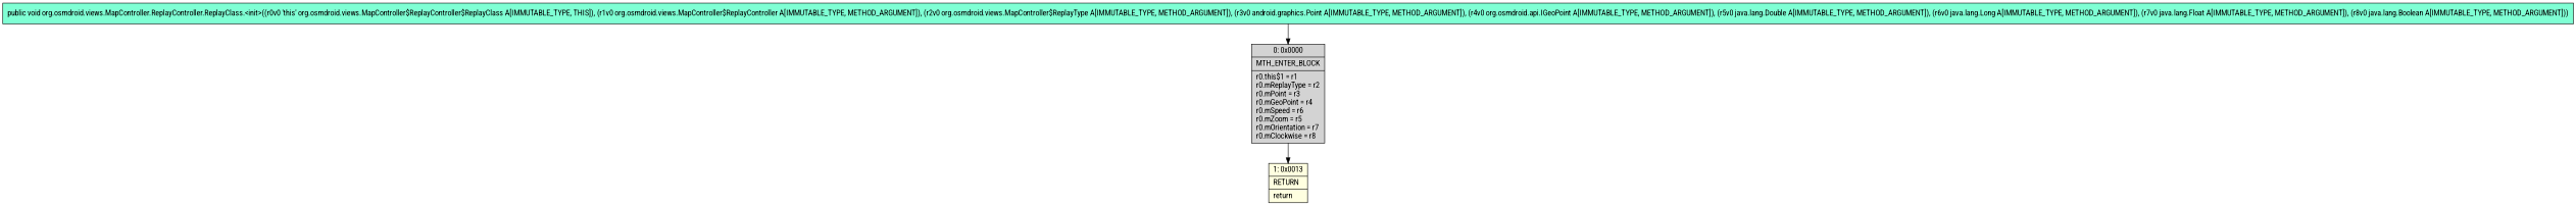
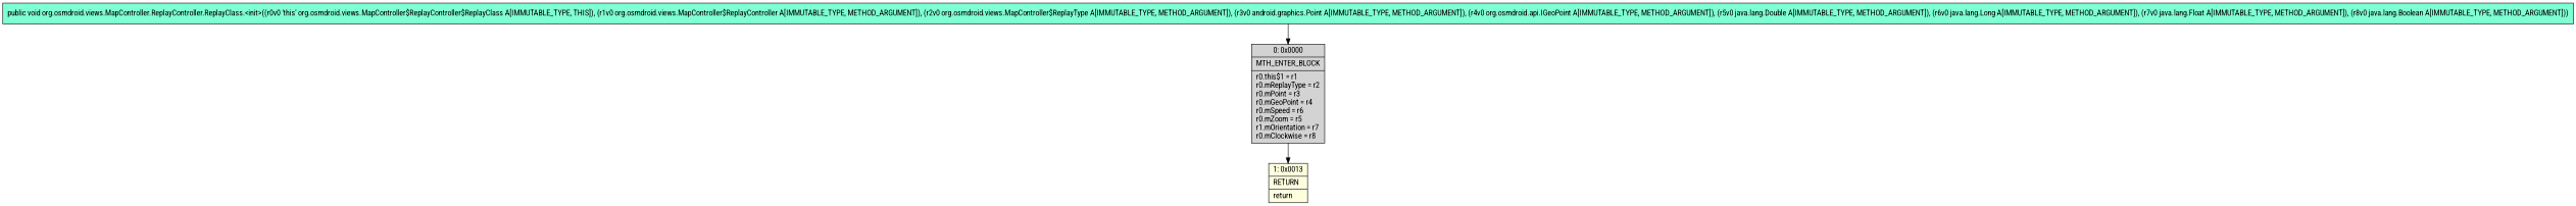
  digraph {
    fontname="Roboto Condensed"
    node [shape=record style=filled fontname="Roboto Condensed"]
    edge [fontname="Roboto Condensed"]
-   n1 [label="{0\:\ 0x0000|MTH_ENTER_BLOCK\l|r0.this$1 = r1\lr0.mReplayType = r2\lr0.mPoint = r3\lr0.mGeoPoint = r4\lr0.mSpeed = r6\lr0.mZoom = r5\lr0.mOrientation = r7\lr0.mClockwise = r8\l}" fillcolor=lightgrey]
+   n1 [label="{0\:\ 0x0000|MTH_ENTER_BLOCK\l|r0.this$1 = r1\lr0.mReplayType = r2\lr0.mPoint = r3\lr0.mGeoPoint = r4\lr0.mSpeed = r6\lr0.mZoom = r5\lr1.mOrientation = r7\lr0.mClockwise = r8\l}" fillcolor=lightgrey]
    n2 [label="{1\:\ 0x0013|RETURN\l|return\l}" fillcolor=lightyellow]
    n3 [label="{public void org.osmdroid.views.MapController.ReplayController.ReplayClass.\<init\>((r0v0 'this' org.osmdroid.views.MapController$ReplayController$ReplayClass A[IMMUTABLE_TYPE, THIS]), (r1v0 org.osmdroid.views.MapController$ReplayController A[IMMUTABLE_TYPE, METHOD_ARGUMENT]), (r2v0 org.osmdroid.views.MapController$ReplayType A[IMMUTABLE_TYPE, METHOD_ARGUMENT]), (r3v0 android.graphics.Point A[IMMUTABLE_TYPE, METHOD_ARGUMENT]), (r4v0 org.osmdroid.api.IGeoPoint A[IMMUTABLE_TYPE, METHOD_ARGUMENT]), (r5v0 java.lang.Double A[IMMUTABLE_TYPE, METHOD_ARGUMENT]), (r6v0 java.lang.Long A[IMMUTABLE_TYPE, METHOD_ARGUMENT]), (r7v0 java.lang.Float A[IMMUTABLE_TYPE, METHOD_ARGUMENT]), (r8v0 java.lang.Boolean A[IMMUTABLE_TYPE, METHOD_ARGUMENT])) }" fillcolor=aquamarine]
    n1 -> n2
    n3 -> n1
  }
